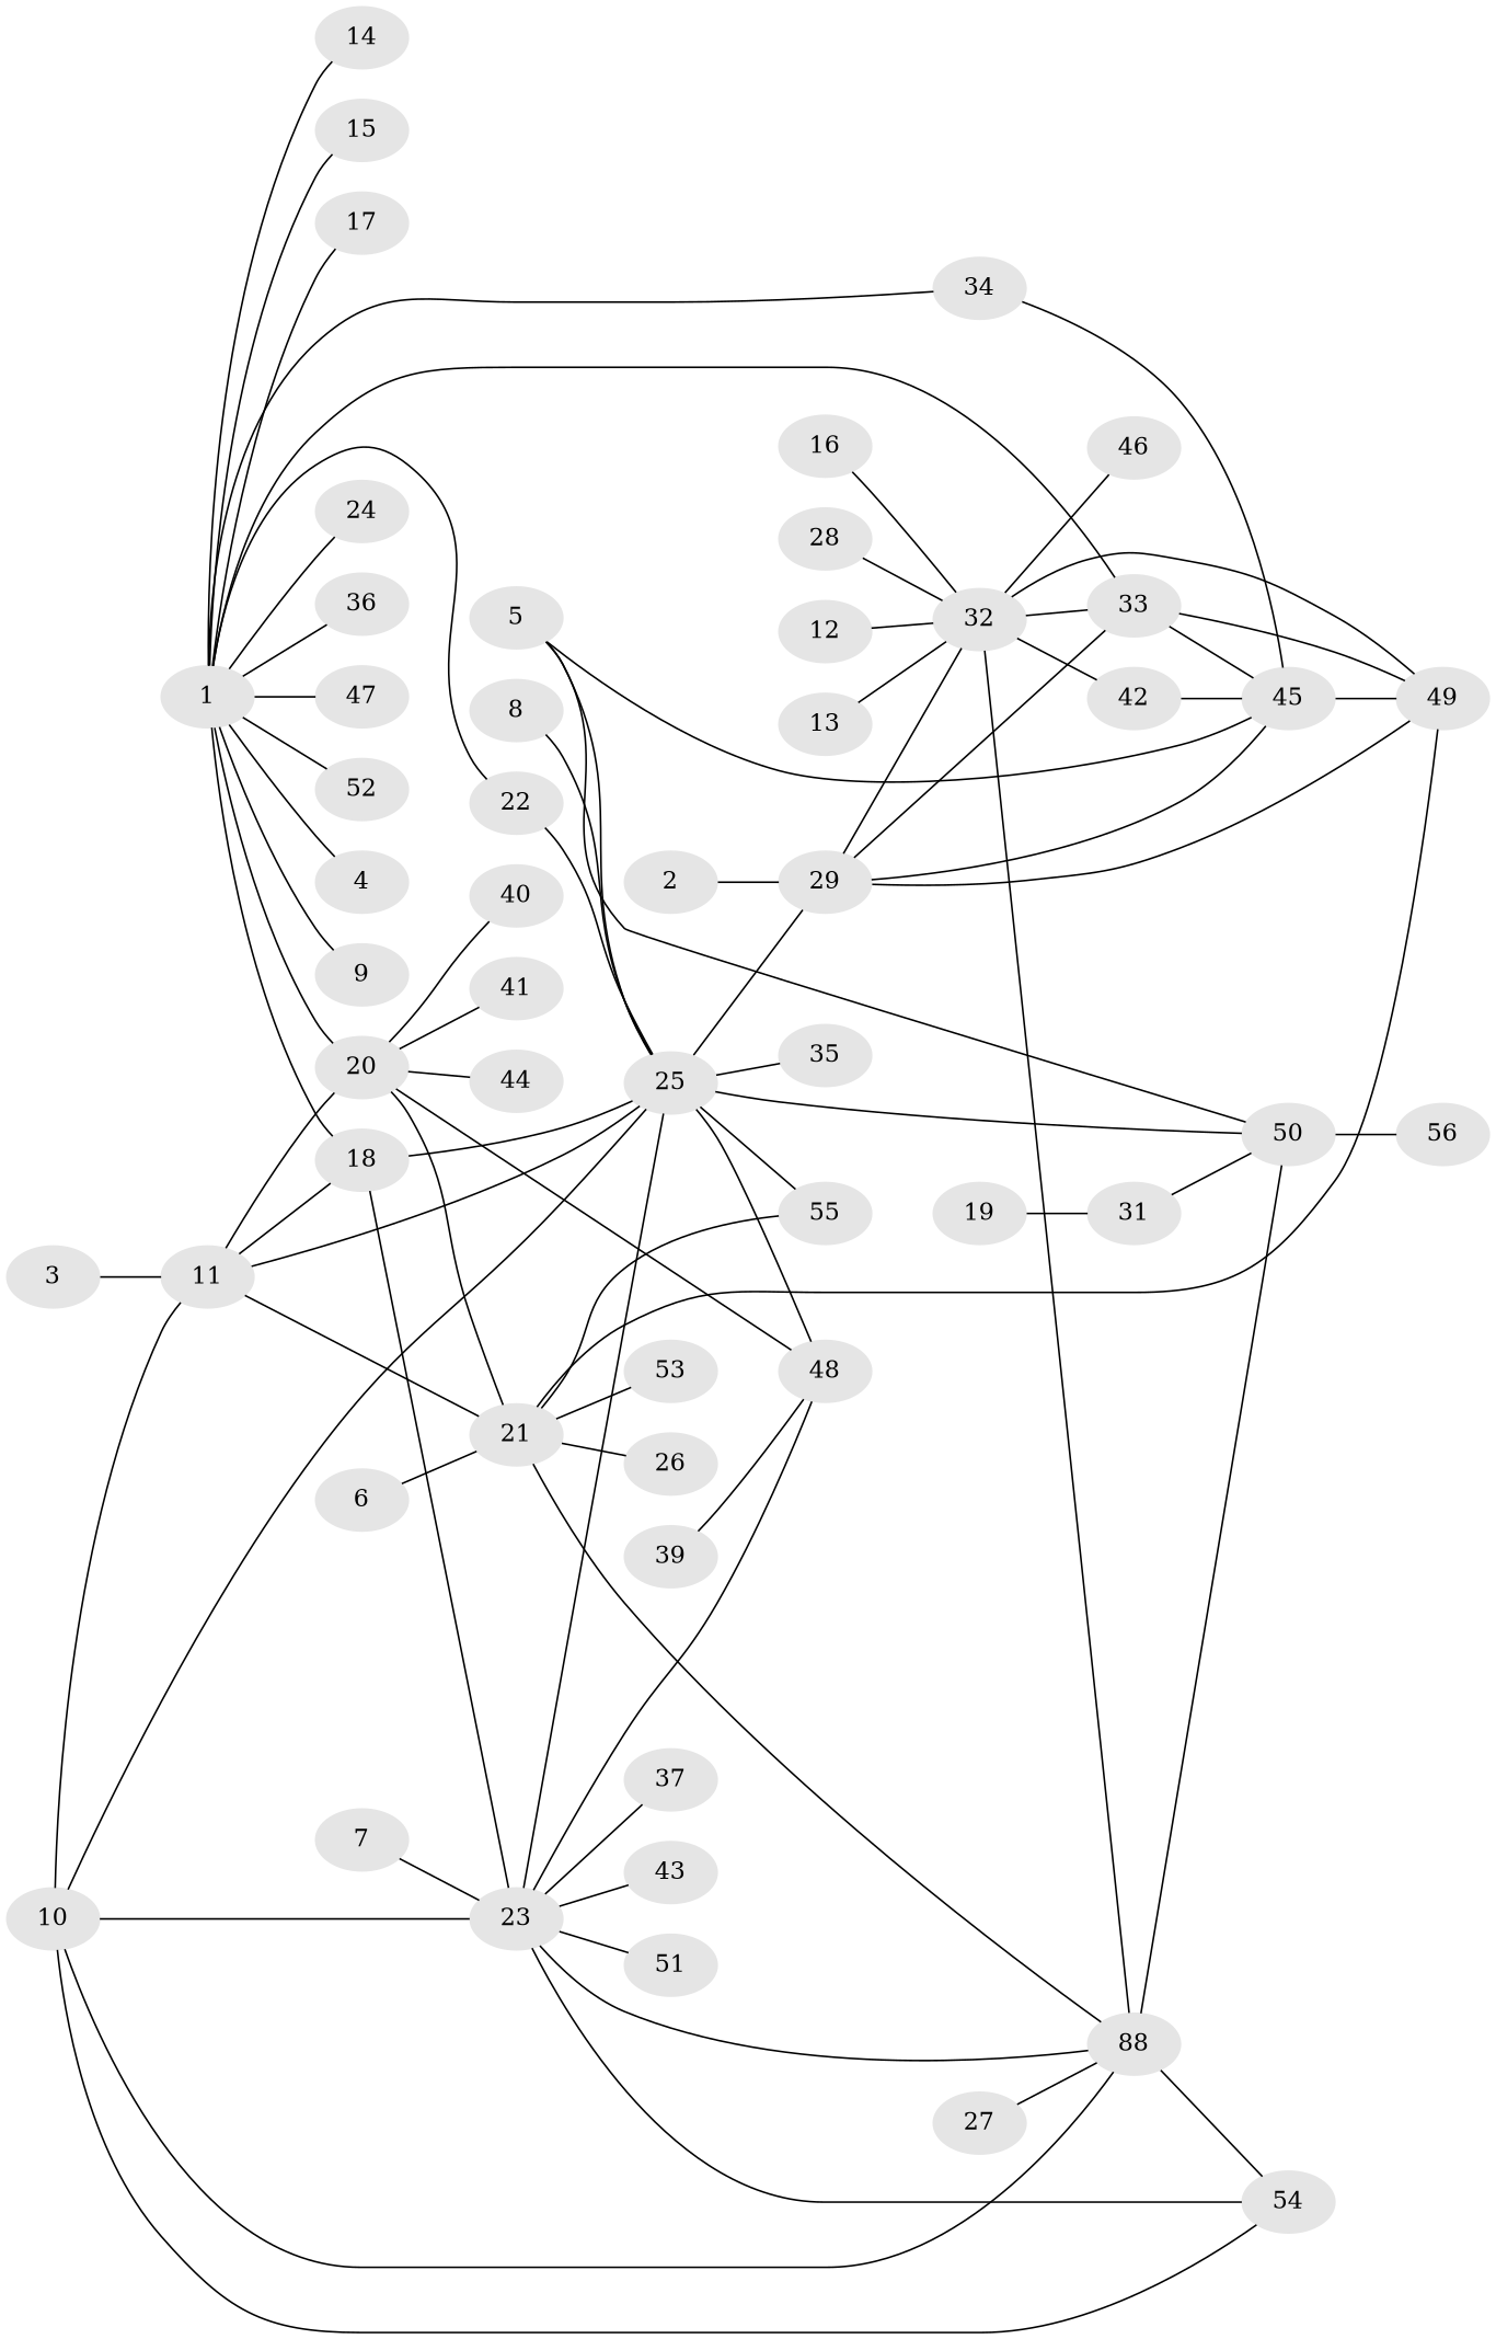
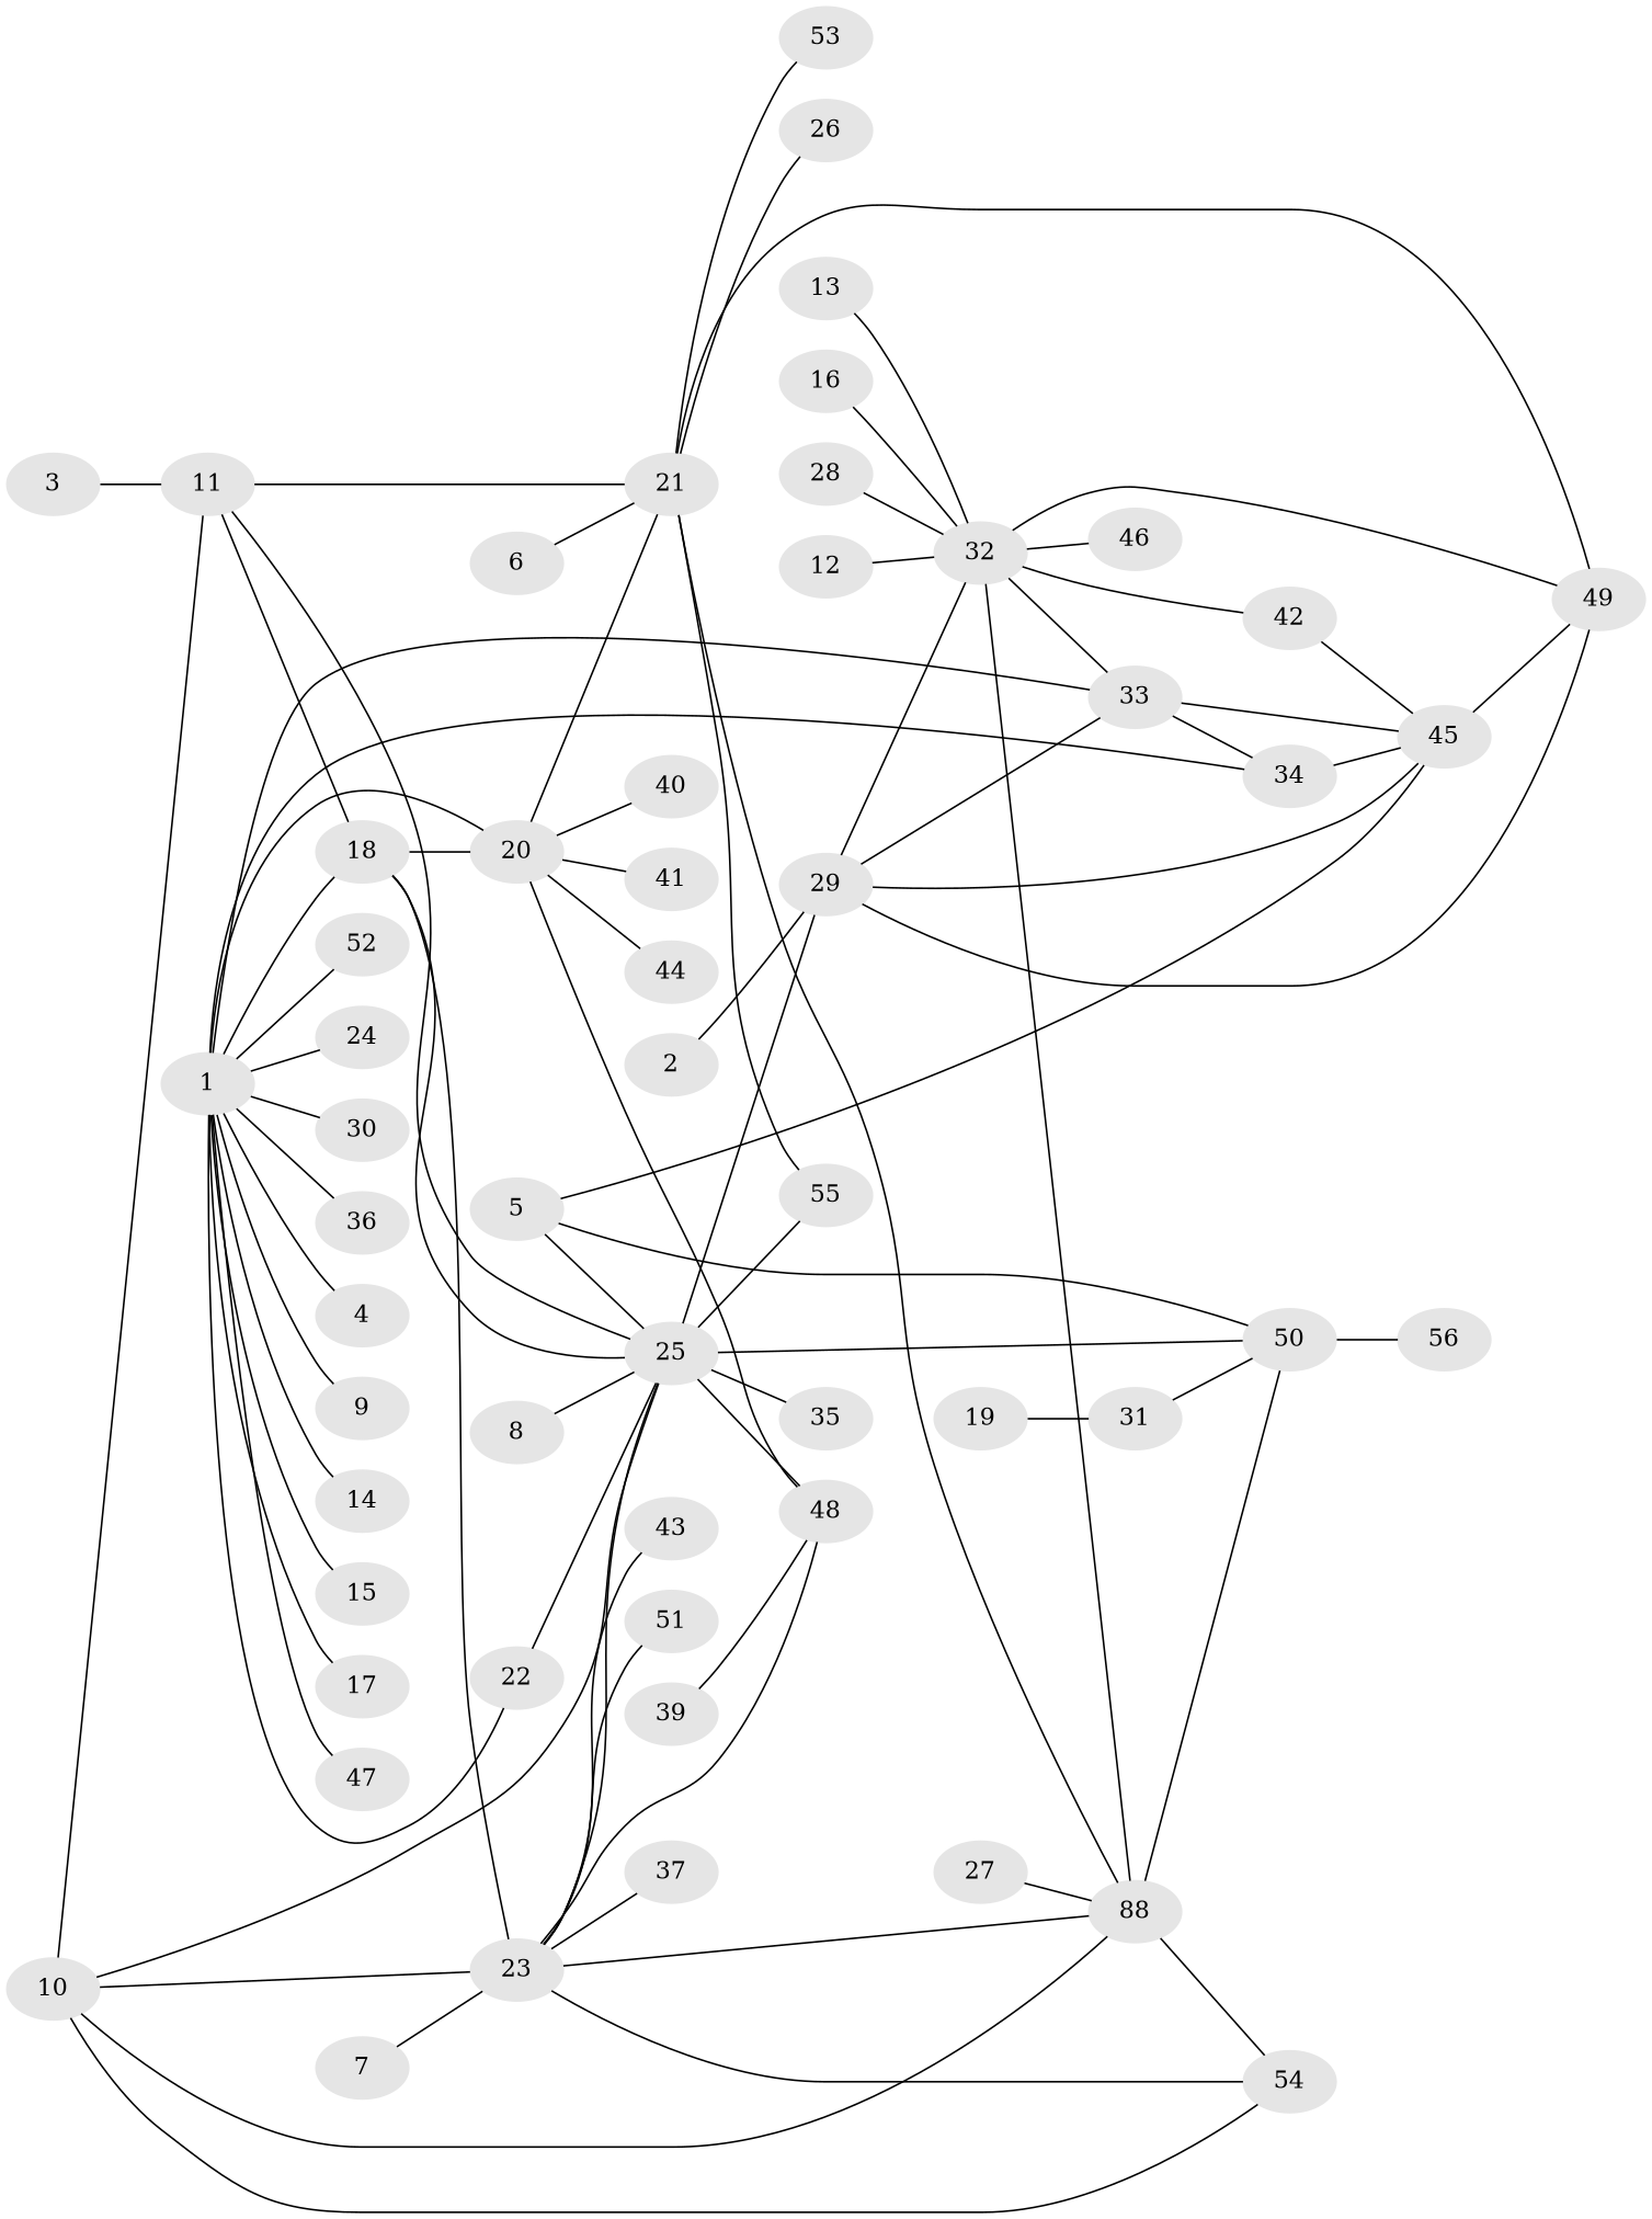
  graph {
    rankdir=LR
    node [color=gray90 style=filled]
    edge [weight=1.0]
    1
    4
    9
    14
    15
    17
    18
    20
    22
    24
+   30
    33
    34
    36
    47
    52
    25
    23
    21
    40
    41
    44
    48
    45
    49
    2
    29
    32
    3
    11
    5
    50
    55
    35
    56
    6
    n37 [label=88]
    26
    53
    7
    54
    37
    43
    51
    8
    10
    12
    42
    46
    13
    16
    19
    31
    27
    28
    39
    1 -- 4
    1 -- 9
    1 -- 14
    1 -- 15
    1 -- 17
    1 -- 18 [weight=4.0]
    1 -- 20
    1 -- 22
    1 -- 24
+   1 -- 30
    1 -- 33
    1 -- 34
    1 -- 36
    1 -- 47
    1 -- 52
    18 -- 25
    18 -- 23
    20 -- 21 [weight=2.0]
    20 -- 40
    20 -- 41
    20 -- 44
    20 -- 48
    22 -- 25
    33 -- 45
-   33 -- 49
+   33 -- 34
    34 -- 45
    25 -- 48 [weight=2.0]
    25 -- 29
    25 -- 50 [weight=2.0]
    25 -- 55
    25 -- 35
    23 -- 25
    23 -- 48
    23 -- n37 [weight=2.0]
    23 -- 54 [weight=2.0]
    23 -- 37
    23 -- 43
    23 -- 51
    21 -- 49
    21 -- 55
    21 -- n37
    21 -- 26
    21 -- 53
    45 -- 49
    2 -- 29
    29 -- 33
    29 -- 45
    29 -- 49
    29 -- 32
    32 -- 33
    32 -- 49
    32 -- n37
    32 -- 42
    32 -- 46
    3 -- 11
    11 -- 18
-   11 -- 20 [weight=2.0]
+   18 -- 20 [weight=2.0]
    11 -- 25
    11 -- 21 [weight=4.0]
    5 -- 25 [weight=4.0]
    5 -- 45
    5 -- 50 [weight=2.0]
    50 -- 56
    6 -- 21
    n37 -- 50
    n37 -- 54
    7 -- 23
    8 -- 25
    10 -- 25
    10 -- 23 [weight=2.0]
    10 -- 11
    10 -- n37
    10 -- 54
    12 -- 32
    42 -- 45
    13 -- 32
    16 -- 32
    19 -- 31
    31 -- 50
    27 -- n37
    28 -- 32
    39 -- 48
  }
